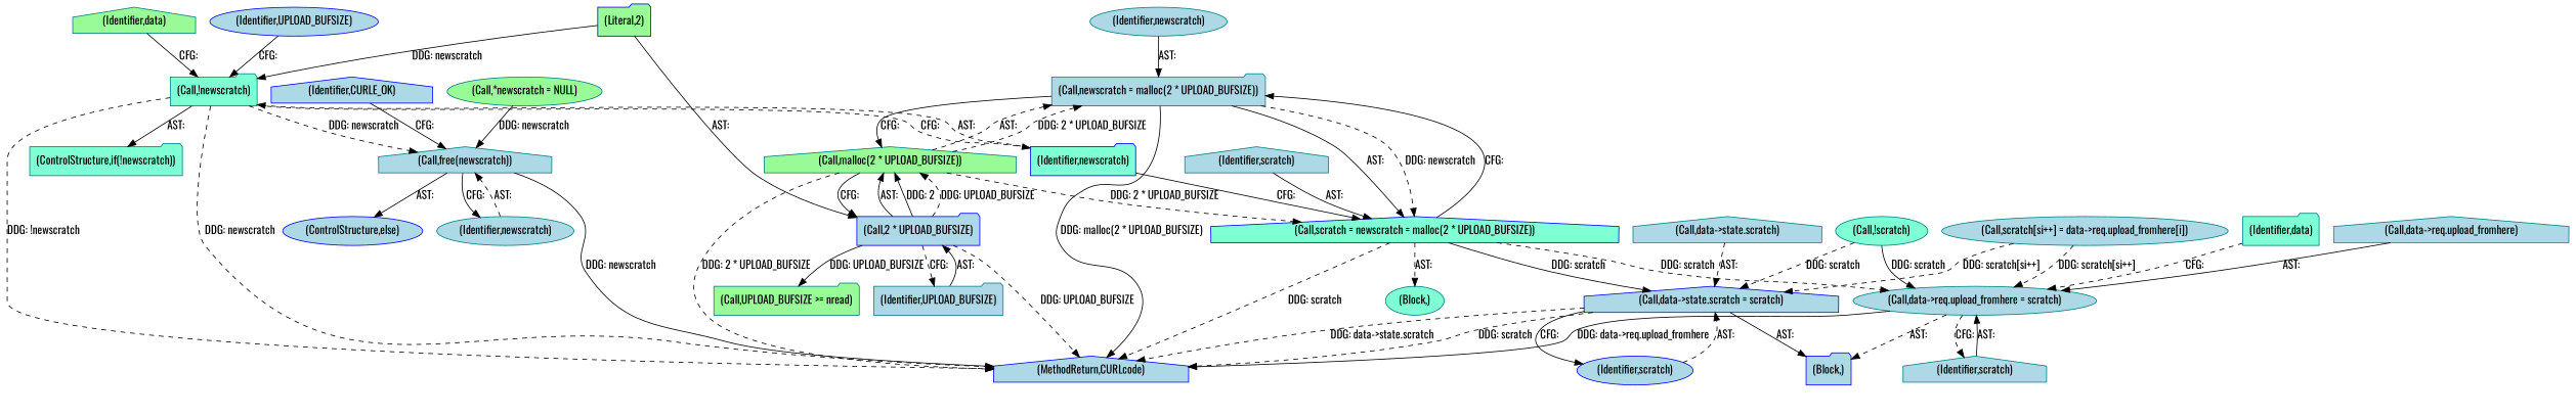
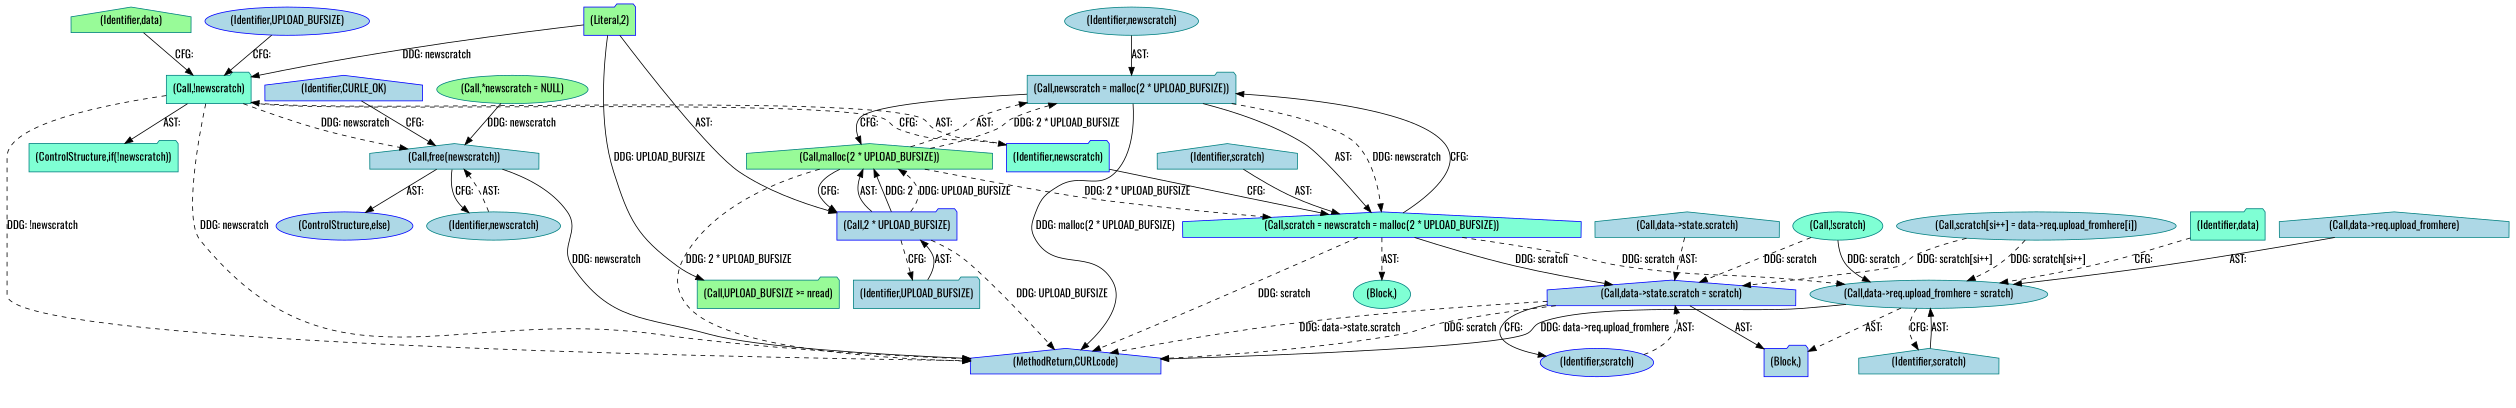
  digraph {
    fontname=Oswald
    node [color=teal fillcolor=lightblue fontname=Oswald shape=house style=filled]
    edge [fontname=Oswald style=solid]
    n1 [label="(Call,newscratch = malloc(2 * UPLOAD_BUFSIZE))" shape=folder]
    n2 [fillcolor=palegreen label="(Call,malloc(2 * UPLOAD_BUFSIZE))"]
    n3 [color=blue fillcolor=aquamarine label="(Call,scratch = newscratch = malloc(2 * UPLOAD_BUFSIZE))"]
    n4 [color=blue label="(MethodReturn,CURLcode)"]
    n5 [color=blue label="(Call,2 * UPLOAD_BUFSIZE)" shape=folder]
    n6 [label="(Call,data->req.upload_fromhere = scratch)" shape=ellipse]
    n7 [color=blue label="(Call,data->state.scratch = scratch)"]
    n8 [fillcolor=aquamarine label="(Block,)" shape=ellipse]
    n9 [fillcolor=aquamarine label="(Call,!newscratch)" shape=folder]
    n10 [label="(Call,free(newscratch))"]
    n11 [color=blue fillcolor=aquamarine label="(Identifier,newscratch)" shape=folder]
    n12 [fillcolor=aquamarine label="(ControlStructure,if(!newscratch))" shape=folder]
    n13 [label="(Identifier,UPLOAD_BUFSIZE)" shape=folder]
    n14 [fillcolor=palegreen label="(Call,UPLOAD_BUFSIZE >= nread)" shape=folder]
    n15 [label="(Identifier,scratch)"]
    n16 [color=blue label="(Block,)" shape=folder]
    n17 [color=blue label="(Identifier,scratch)" shape=ellipse]
    n18 [color=blue label="(ControlStructure,else)" shape=ellipse]
    n19 [label="(Identifier,newscratch)" shape=ellipse]
    n20 [fillcolor=aquamarine label="(Identifier,data)" shape=folder]
    n21 [color=blue label="(Identifier,CURLE_OK)"]
    n22 [fillcolor=aquamarine label="(Call,!scratch)" shape=ellipse]
    n23 [fillcolor=palegreen label="(Call,*newscratch = NULL)" shape=ellipse]
    n24 [label="(Call,data->req.upload_fromhere)"]
    n25 [color=blue fillcolor=palegreen label="(Literal,2)" shape=folder]
    n26 [label="(Call,data->state.scratch)"]
    n27 [label="(Call,scratch[si++] = data->req.upload_fromhere[i])" shape=ellipse]
    n28 [label="(Identifier,scratch)"]
    n29 [fillcolor=palegreen label="(Identifier,data)"]
    n30 [color=blue label="(Identifier,UPLOAD_BUFSIZE)" shape=ellipse]
    n31 [label="(Identifier,newscratch)" shape=ellipse]
    n1 -> n2 [label="CFG: "]
    n1 -> n3 [label="AST: "]
    n1 -> n3 [label="DDG: newscratch" style=dashed]
    n1 -> n4 [label="DDG: malloc(2 * UPLOAD_BUFSIZE)"]
    n2 -> n1 [label="AST: " style=dashed]
    n2 -> n1 [label="DDG: 2 * UPLOAD_BUFSIZE" style=dashed]
    n2 -> n3 [label="DDG: 2 * UPLOAD_BUFSIZE" style=dashed]
    n2 -> n4 [label="DDG: 2 * UPLOAD_BUFSIZE" style=dashed]
    n2 -> n5 [label="CFG: "]
    n3 -> n1 [label="CFG: "]
    n3 -> n4 [label="DDG: scratch" style=dashed]
    n3 -> n6 [label="DDG: scratch" style=dashed]
    n3 -> n7 [label="DDG: scratch"]
    n3 -> n8 [label="AST: " style=dashed]
    n5 -> n2 [label="AST: "]
    n5 -> n2 [label="DDG: 2"]
    n5 -> n2 [label="DDG: UPLOAD_BUFSIZE" style=dashed]
    n5 -> n4 [label="DDG: UPLOAD_BUFSIZE" style=dashed]
    n5 -> n13 [label="CFG: " style=dashed]
-   n5 -> n14 [label="DDG: UPLOAD_BUFSIZE"]
+   n25 -> n14 [label="DDG: UPLOAD_BUFSIZE"]
    n6 -> n4 [label="DDG: data->req.upload_fromhere"]
    n6 -> n15 [label="CFG: " style=dashed]
    n6 -> n16 [label="AST: " style=dashed]
    n7 -> n4 [label="DDG: data->state.scratch" style=dashed]
    n7 -> n4 [label="DDG: scratch" style=dashed]
    n7 -> n16 [label="AST: "]
    n7 -> n17 [label="CFG: "]
    n9 -> n4 [label="DDG: newscratch" style=dashed]
    n9 -> n4 [label="DDG: !newscratch" style=dashed]
    n9 -> n10 [label="DDG: newscratch" style=dashed]
    n9 -> n11 [label="CFG: " style=dashed]
    n9 -> n12 [label="AST: "]
    n10 -> n4 [label="DDG: newscratch"]
    n10 -> n18 [label="AST: "]
    n10 -> n19 [label="CFG: "]
    n11 -> n3 [label="CFG: "]
    n11 -> n9 [label="AST: " style=dashed]
    n13 -> n5 [label="AST: "]
    n15 -> n6 [label="AST: "]
    n17 -> n7 [label="AST: " style=dashed]
    n19 -> n10 [label="AST: " style=dashed]
    n20 -> n6 [label="CFG: " style=dashed]
    n21 -> n10 [label="CFG: "]
    n22 -> n6 [label="DDG: scratch"]
    n22 -> n7 [label="DDG: scratch" style=dashed]
    n23 -> n10 [label="DDG: newscratch"]
    n24 -> n6 [label="AST: "]
    n25 -> n5 [label="AST: "]
    n25 -> n9 [label="DDG: newscratch"]
    n26 -> n7 [label="AST: " style=dashed]
    n27 -> n6 [label="DDG: scratch[si++]" style=dashed]
    n27 -> n7 [label="DDG: scratch[si++]" style=dashed]
    n28 -> n3 [label="AST: "]
    n29 -> n9 [label="CFG: "]
    n30 -> n9 [label="CFG: "]
    n31 -> n1 [label="AST: "]
  }
